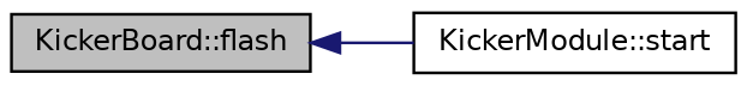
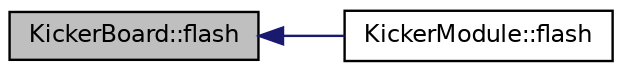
  digraph {
    rankdir=LR
    node [color=black fontname=Helvetica fontsize=10 shape=record style=filled]
    n1 [fillcolor=grey75 fontcolor=black height=0.2 label="KickerBoard::flash" width=0.4]
-   n2 [fillcolor=white height=0.2 label="KickerModule::start" width=0.4]
+   n2 [fillcolor=white height=0.2 label="KickerModule::flash" width=0.4]
    n1 -> n2 [color=midnightblue dir=back fontname=Helvetica fontsize=10 labelfontname=Helvetica labelfontsize=10 style=solid]
  }
